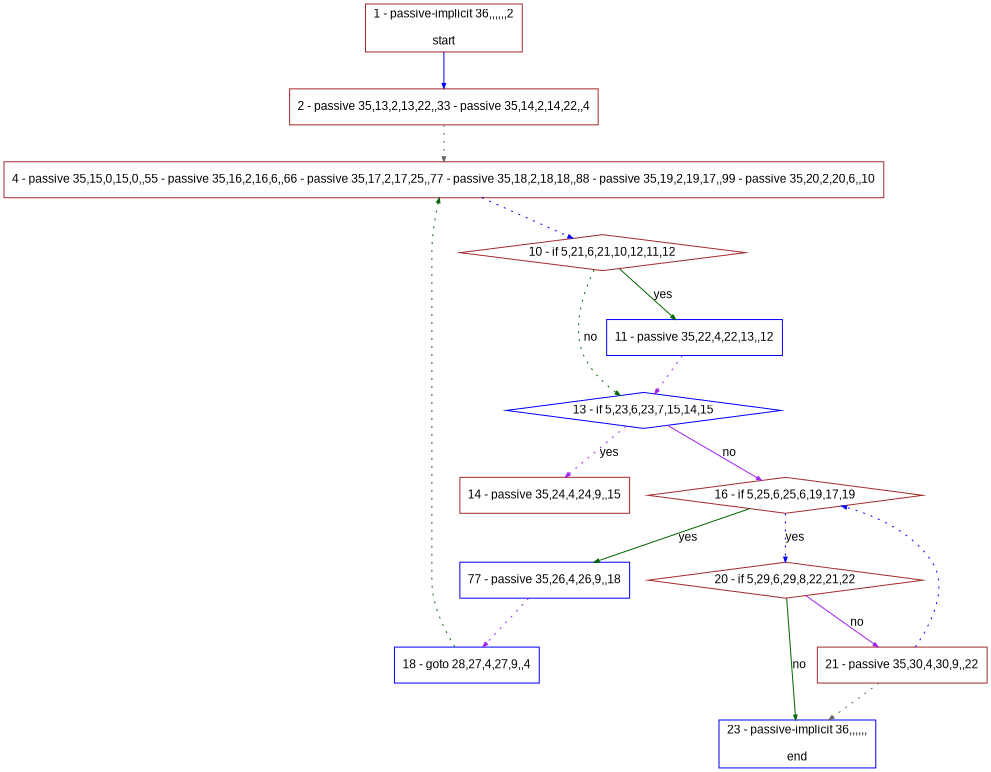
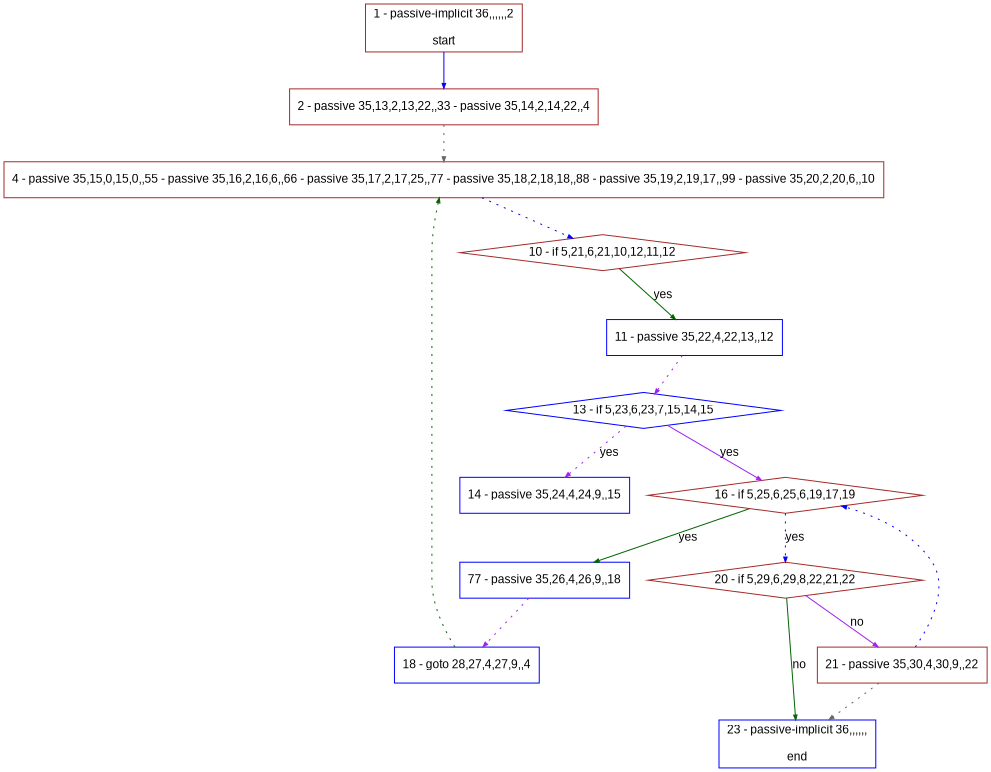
  digraph {
    bgcolor=white
    compound=true
    fillcolor="#FFFFCC"
    fontname=Arial
    fontsize=12
    pack=true
    packmode=clust
    style="rounded,filled"
    node [color=brown compound=true fillcolor="#ffffff" fixedsize=false fontname=Arial fontsize=12 node_initialized=no shape=box style=filled]
    edge [arrowhead=normal arrowsize=0.5 arrowtail=none color=darkgreen compound=true dir=forward fontcolor=black fontname=Arial fontsize=12 style=dotted]
    n1 [label="2 - passive 35,13,2,13,22,,33 - passive 35,14,2,14,22,,4"]
    n2 [label="4 - passive 35,15,0,15,0,,55 - passive 35,16,2,16,6,,66 - passive 35,17,2,17,25,,77 - passive 35,18,2,18,18,,88 - passive 35,19,2,19,17,,99 - passive 35,20,2,20,6,,10"]
    n3 [label="10 - if 5,21,6,21,10,12,11,12" shape=diamond]
    n4 [label="1 - passive-implicit 36,,,,,,2\n\nstart"]
    n5 [color=blue label="11 - passive 35,22,4,22,13,,12"]
    n6 [color=blue label="13 - if 5,23,6,23,7,15,14,15" shape=diamond]
-   n7 [label="14 - passive 35,24,4,24,9,,15"]
+   n7 [color=blue label="14 - passive 35,24,4,24,9,,15"]
    n8 [label="16 - if 5,25,6,25,6,19,17,19" shape=diamond]
    n9 [color=blue label="77 - passive 35,26,4,26,9,,18"]
    n10 [label="20 - if 5,29,6,29,8,22,21,22" shape=diamond]
    n11 [color=blue label="18 - goto 28,27,4,27,9,,4"]
    n12 [label="21 - passive 35,30,4,30,9,,22"]
    n13 [color=blue label="23 - passive-implicit 36,,,,,,\n\nend"]
    n1 -> n2 [color=gray40]
    n2 -> n3 [color=blue]
    n3 -> n5 [label=yes style=solid]
-   n3 -> n6 [label=no]
    n4 -> n1 [color=blue style=solid]
    n5 -> n6 [color=purple]
    n6 -> n7 [color=purple label=yes]
-   n6 -> n8 [color=purple label=no style=solid]
+   n6 -> n8 [color=purple label=yes style=solid]
    n8 -> n9 [label=yes style=solid]
    n8 -> n10 [color=blue label=yes]
    n9 -> n11 [color=purple]
    n10 -> n12 [color=purple label=no style=solid]
    n10 -> n13 [label=no style=solid]
    n11 -> n2
    n12 -> n8 [color=blue]
    n12 -> n13 [color=gray40]
  }
